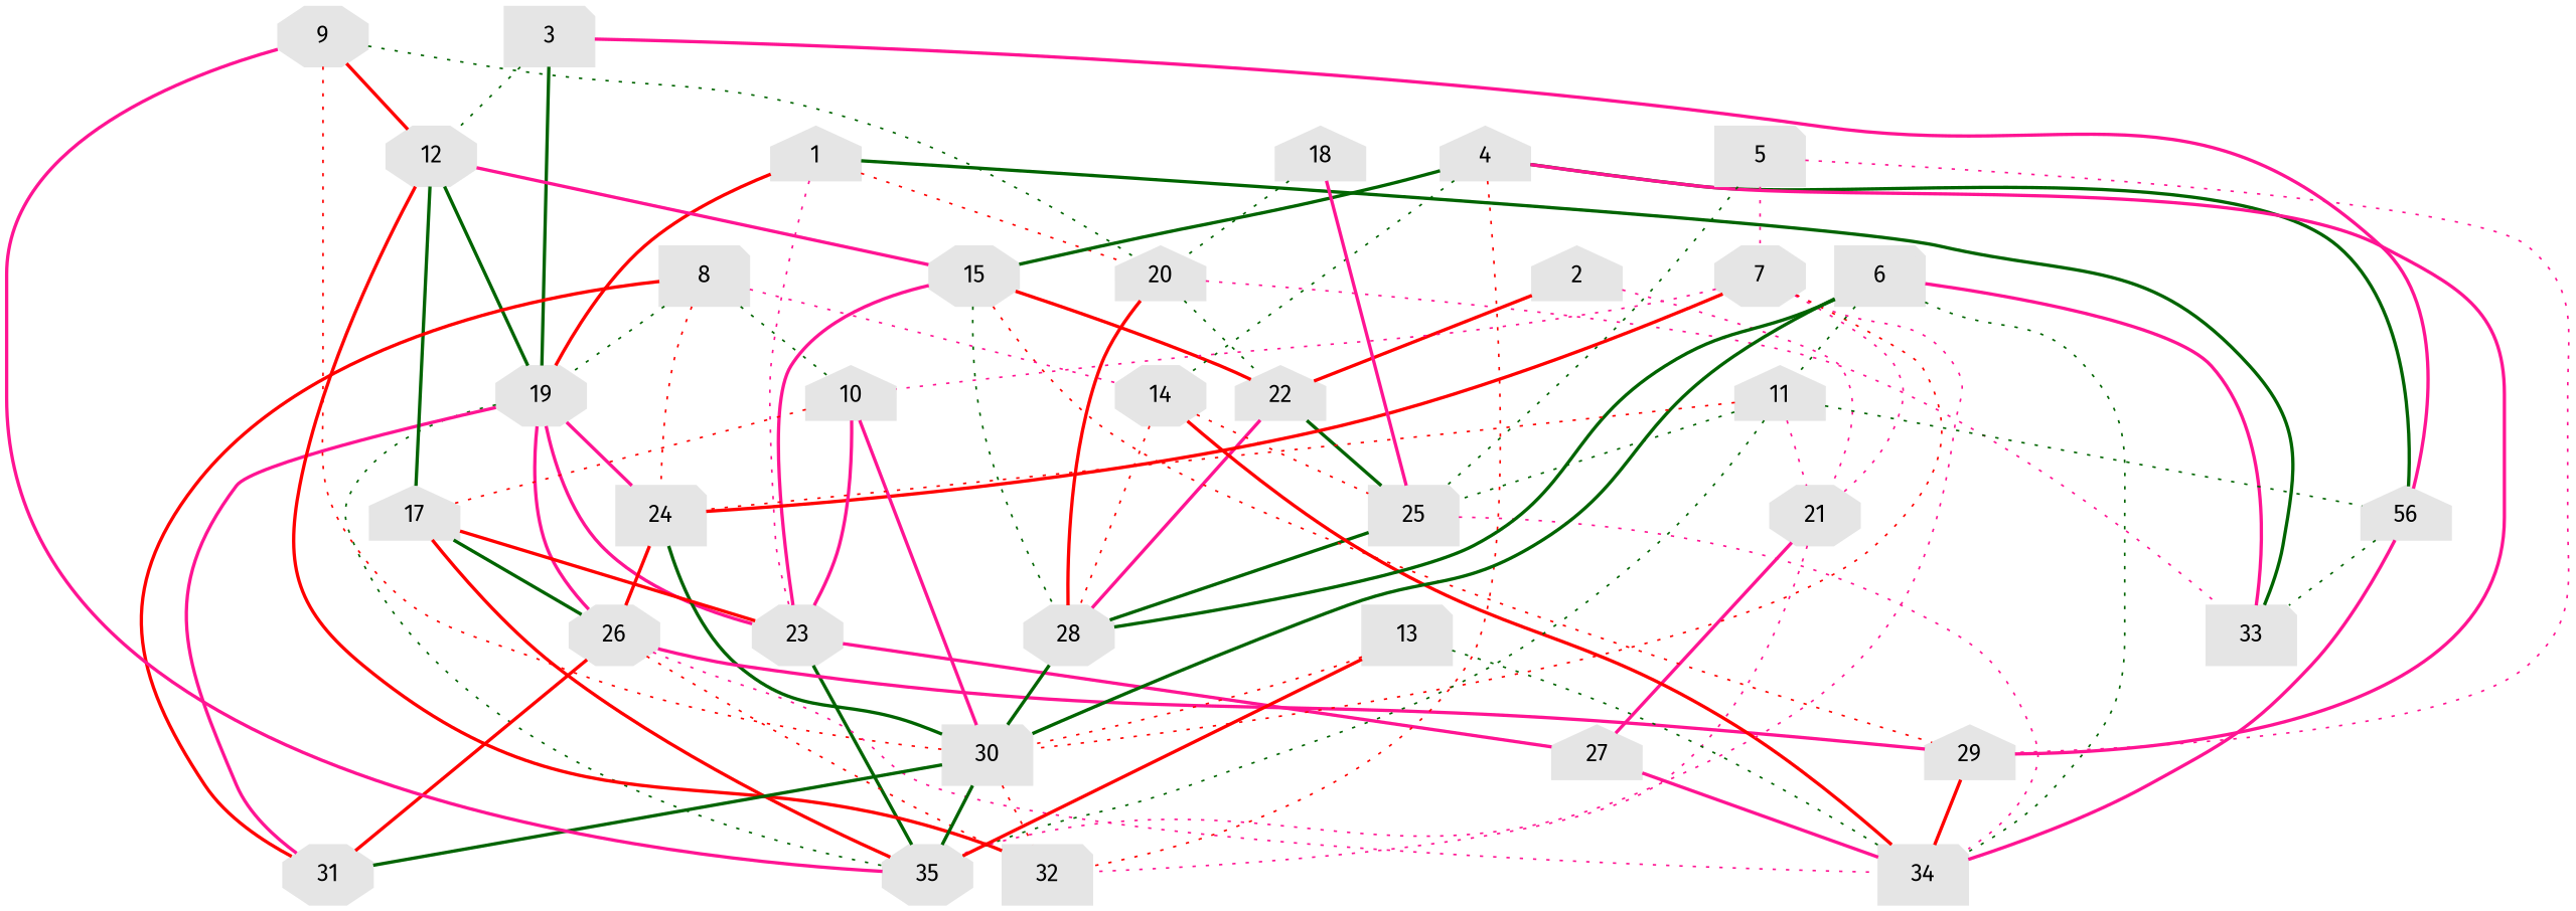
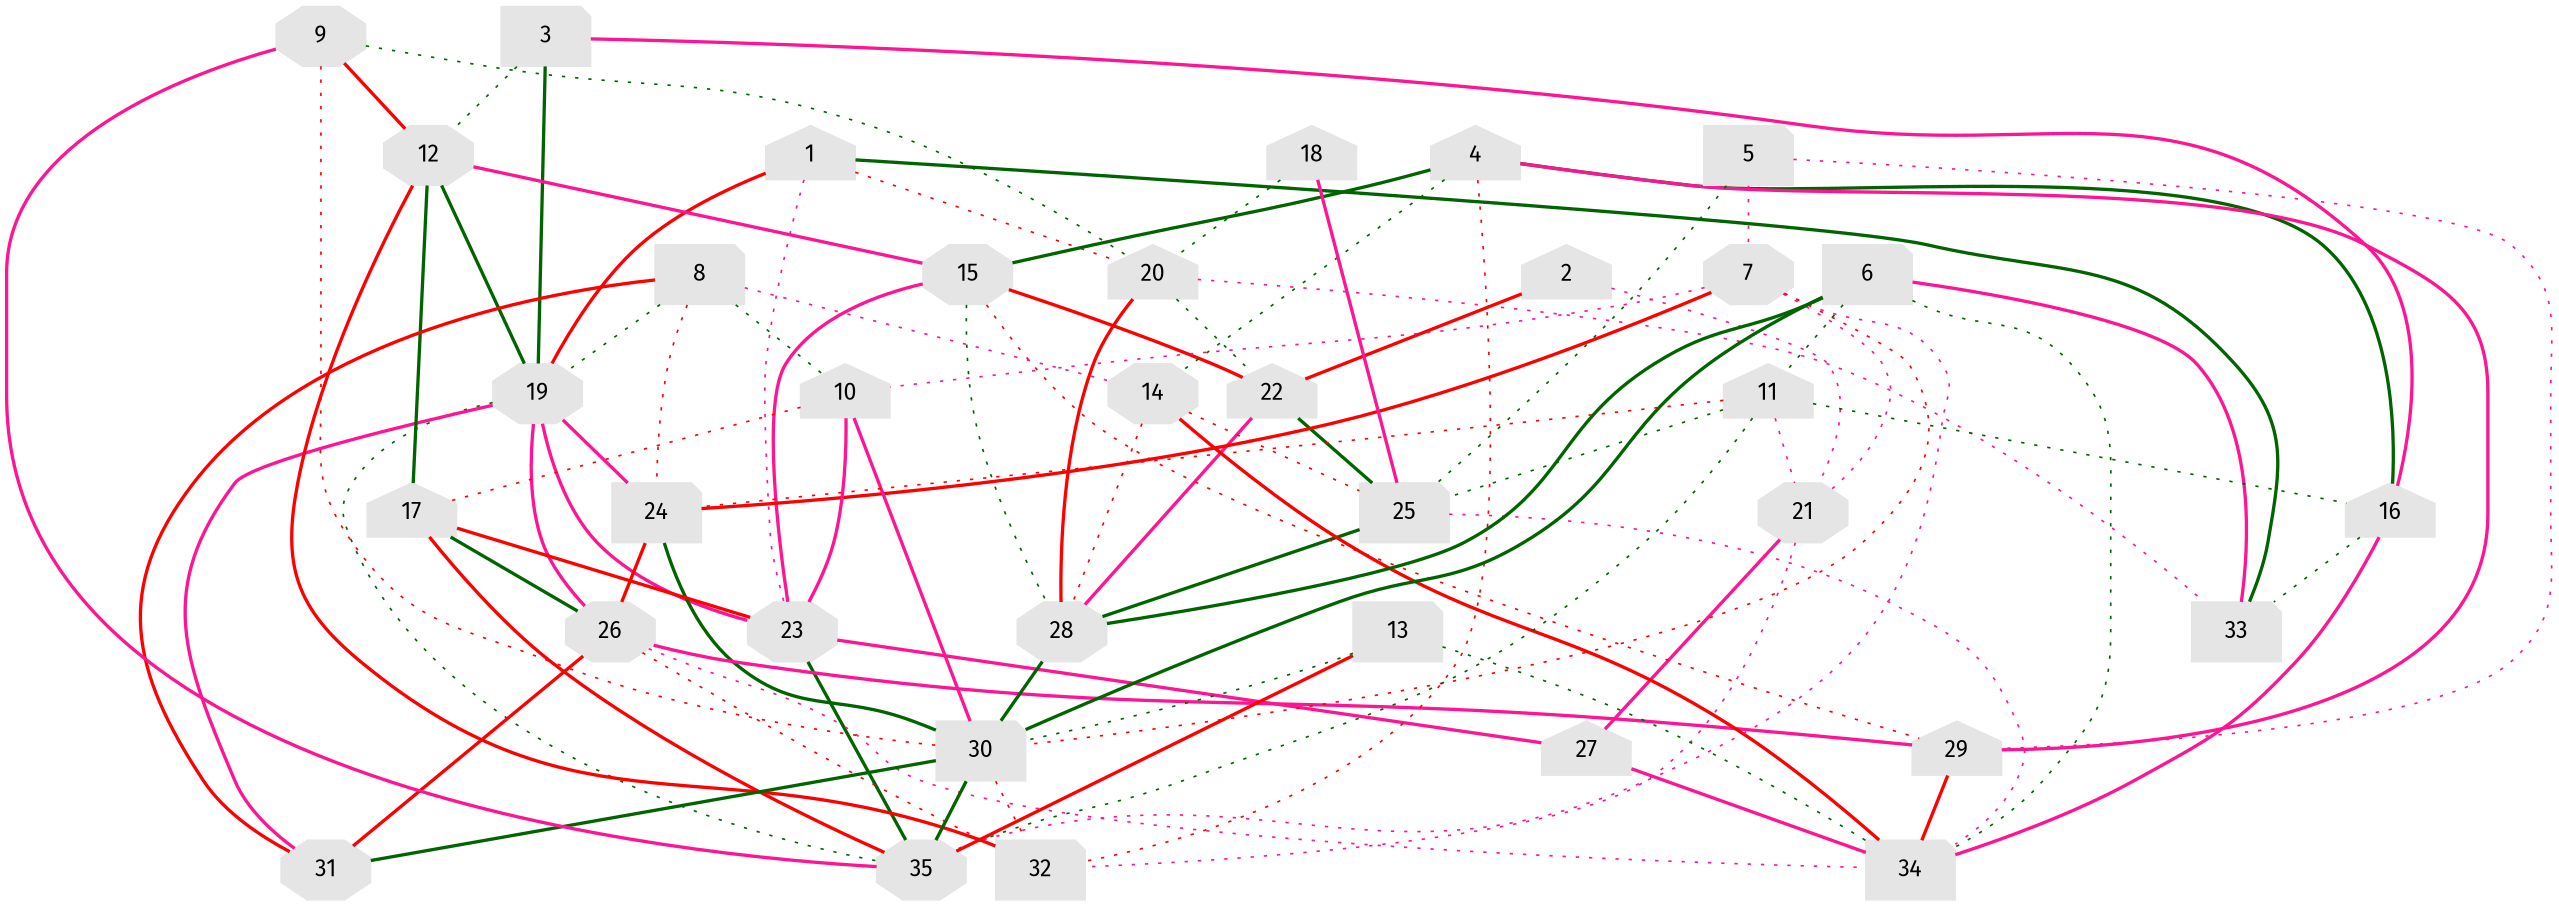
  graph {
    fontname="Fira Sans"
    node [color=gray90 fontname="Fira Sans" shape=octagon style=filled]
    edge [color=darkgreen fontname="Fira Sans" style=bold weight=1.0]
    19
    1 [shape=house]
    20 [shape=house]
    23
    33 [shape=note]
    24 [shape=note]
    35
    31
    26
    22 [shape=house]
    28
    27 [shape=house]
    21
    2 [shape=house]
    32 [shape=note]
    25 [shape=note]
    3 [shape=note]
    12
-   16 [shape=house label=56]
+   16 [shape=house]
    15
    17 [shape=house]
    34 [shape=note]
    4 [shape=house]
    14
    29 [shape=house]
    5 [shape=note]
    7
    30 [shape=note]
    10 [shape=house]
    6 [shape=note]
    11 [shape=house]
    8 [shape=note]
    9
    13 [shape=note]
    18 [shape=house]
    19 -- 23 [color=deeppink]
    19 -- 24 [color=deeppink]
    19 -- 35 [style=dotted]
    19 -- 31 [color=deeppink]
    19 -- 26 [color=deeppink]
    1 -- 19 [color=red]
    1 -- 20 [color=red style=dotted]
    1 -- 23 [color=deeppink style=dotted]
    1 -- 33
    20 -- 33 [color=deeppink style=dotted weight=2.0]
    20 -- 22 [style=dotted]
    20 -- 28 [color=red weight=2.0]
    23 -- 35
    23 -- 27 [color=deeppink]
    24 -- 26 [color=red]
    24 -- 30 [weight=2.0]
    26 -- 31 [color=red]
    26 -- 32 [color=red style=dotted]
    26 -- 34 [color=deeppink style=dotted]
    26 -- 29 [color=deeppink]
    22 -- 28 [color=deeppink]
    22 -- 25
    28 -- 30 [weight=2.0]
    27 -- 34 [color=deeppink]
    21 -- 27 [color=deeppink]
    21 -- 32 [color=deeppink style=dotted]
    2 -- 22 [color=red]
    2 -- 21 [color=deeppink style=dotted]
    25 -- 28
    25 -- 34 [color=deeppink style=dotted]
    3 -- 19
    3 -- 12 [style=dotted]
    3 -- 16 [color=deeppink]
    12 -- 19
    12 -- 32 [color=red]
    12 -- 15 [color=deeppink]
    12 -- 17
    16 -- 33 [style=dotted]
    16 -- 34 [color=deeppink]
    15 -- 23 [color=deeppink]
    15 -- 22 [color=red]
    15 -- 28 [style=dotted]
    15 -- 29 [color=red style=dotted]
    17 -- 23 [color=red]
    17 -- 35 [color=red]
    17 -- 26
    4 -- 32 [color=red style=dotted]
    4 -- 16
    4 -- 15
    4 -- 14 [style=dotted]
    4 -- 29 [color=deeppink]
    14 -- 28 [color=red style=dotted]
    14 -- 25 [color=red style=dotted]
    14 -- 34 [color=red]
    29 -- 34 [color=red]
    5 -- 25 [style=dotted]
    5 -- 29 [color=deeppink style=dotted]
    5 -- 7 [color=deeppink style=dotted]
    7 -- 24 [color=red weight=2.0]
    7 -- 35 [color=deeppink style=dotted]
    7 -- 21 [color=deeppink style=dotted]
    7 -- 30 [color=red style=dotted]
    7 -- 10 [color=deeppink style=dotted]
    30 -- 35 [weight=2.0]
    30 -- 31
    30 -- 32 [color=red style=dotted]
    10 -- 23 [color=deeppink]
    10 -- 17 [color=red style=dotted]
    10 -- 30 [color=deeppink]
    6 -- 33 [color=deeppink]
    6 -- 28
    6 -- 34 [style=dotted]
    6 -- 30
    6 -- 11 [style=dotted]
    11 -- 24 [color=red style=dotted]
    11 -- 35 [style=dotted]
    11 -- 21 [color=deeppink style=dotted]
    11 -- 25 [style=dotted weight=2.0]
    11 -- 16 [style=dotted]
    8 -- 19 [style=dotted]
    8 -- 24 [color=red style=dotted]
    8 -- 31 [color=red]
    8 -- 14 [color=deeppink style=dotted]
    8 -- 10 [style=dotted]
    9 -- 20 [style=dotted]
    9 -- 35 [color=deeppink]
    9 -- 12 [color=red]
    9 -- 30 [color=red style=dotted weight=2.0]
    13 -- 35 [color=red]
    13 -- 34 [style=dotted]
-   13 -- 30 [color=red style=dotted]
+   13 -- 30 [style=dotted]
    18 -- 20 [style=dotted]
    18 -- 25 [color=deeppink]
  }
